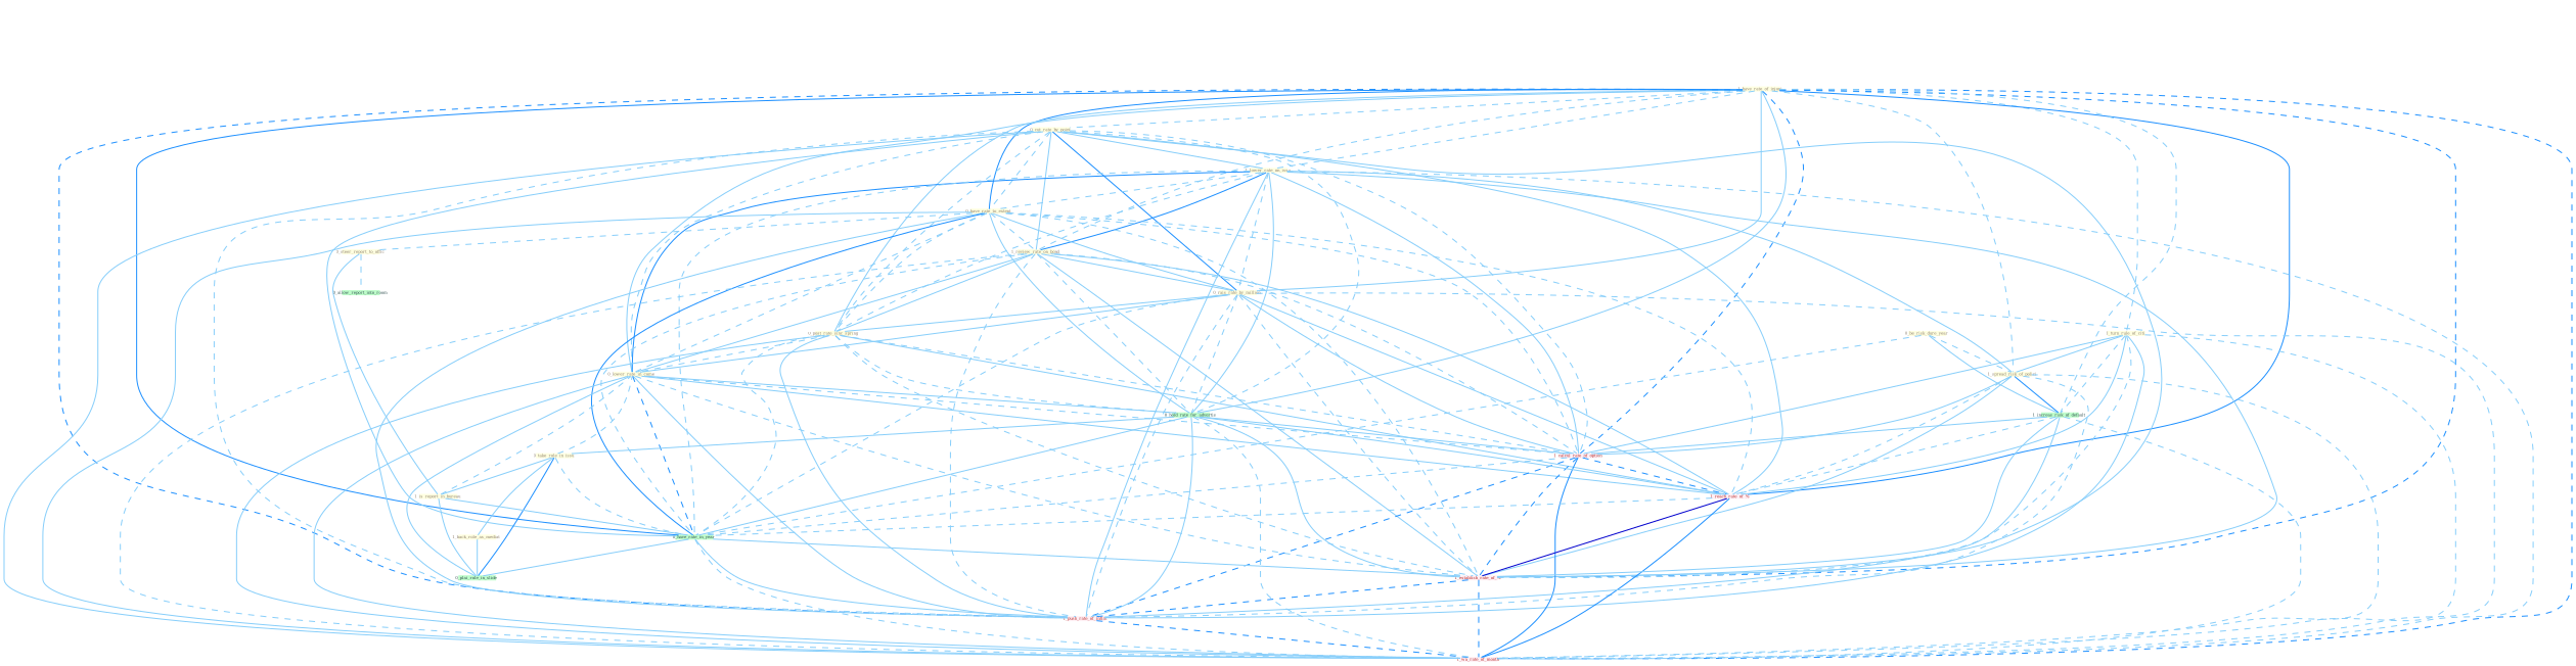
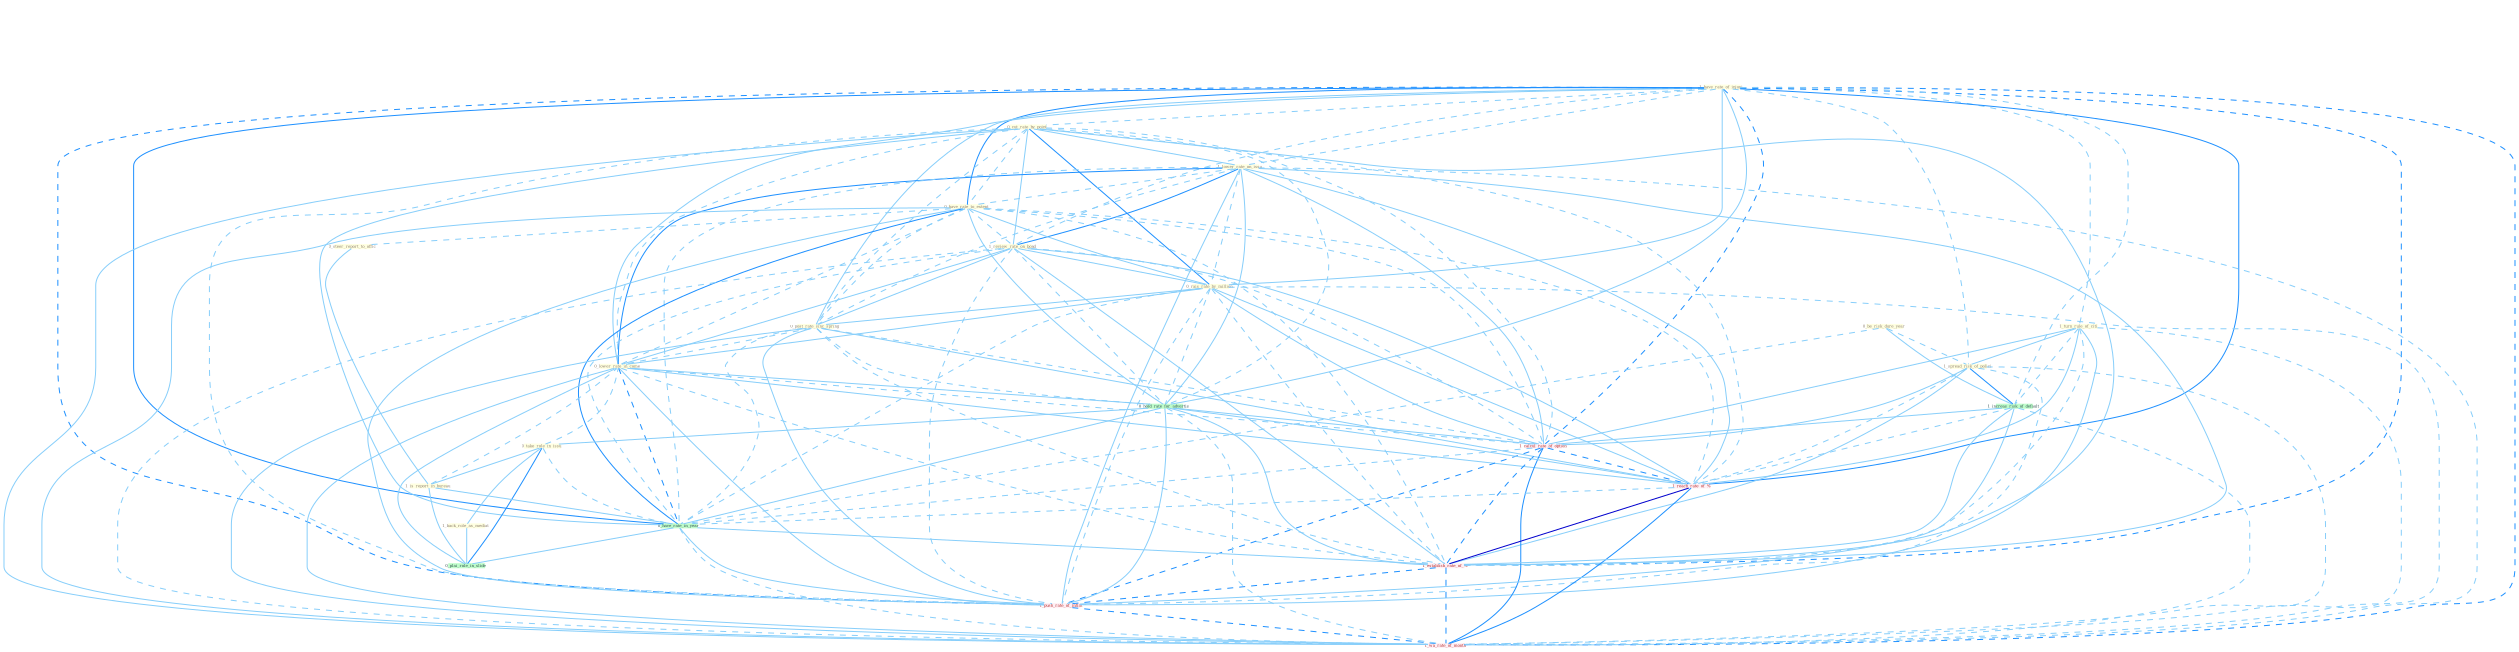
  graph {
    node [color="#ffffe0" fixedsize=true fontcolor="#8b7d6b" fontsize=4 shape=polygon style=filled]
    edge [color="#87cefa" style=solid w=1]
    "1_have_rate_of_injuri " [height=.06 width=.5]
    "0_cut_rate_by_point " [height=.06 width=.5]
    "1_lower_rate_on_issu " [height=.06 width=.5]
    "1_turn_rule_of_citi " [height=.06 width=.5]
    "0_have_rate_to_extent " [height=.06 width=.5]
    "1_review_rate_on_bond " [height=.06 width=.5]
    "0_steer_report_to_offic " [height=.06 width=.5]
    "0_take_role_in_issu " [height=.06 width=.5]
    "0_rais_rate_by_million " [height=.06 width=.5]
    "0_post_rate_sinc_spring " [height=.06 width=.5]
    "1_is_report_in_bureau " [height=.06 width=.5]
    "0_lower_rate_in_come " [height=.06 width=.5]
    "1_back_role_as_mediat " [height=.06 width=.5]
    "0_be_risk_dure_year " [height=.06 width=.5]
    "1_spread_risk_of_polici " [height=.06 width=.5]
    "1_calcul_rate_of_option " [color="#fff0f5" fontcolor="#b22222" height=.06 width=.5]
    "1_reach_rate_of_% " [color="#fff0f5" fontcolor="#b22222" height=.06 width=.5]
    "1_establish_rate_of_% " [color="#fff0f5" fontcolor="#b22222" height=.06 width=.5]
    "1_push_rate_of_inflat " [color="#fff0f5" fontcolor="#b22222" height=.06 width=.5]
    "1_wa_rate_of_month " [color="#fff0f5" fontcolor="#b22222" height=.06 width=.5]
    "1_increas_risk_of_default " [color="#BDFCC9" fontcolor="#2f4f4f" height=.06 width=.5]
    "0_hold_rate_for_advertis " [color="#BDFCC9" fontcolor="#2f4f4f" height=.06 width=.5]
    "0_have_rate_in_year " [color="#BDFCC9" fontcolor="#2f4f4f" height=.06 width=.5]
-   "0_allow_report_into_room " [color="#BDFCC9" fontcolor="#2f4f4f" height=.06 width=.5]
    "0_plai_role_in_slide " [color="#BDFCC9" fontcolor="#2f4f4f" height=.06 width=.5]
    subgraph sub_1 {
      "1_have_rate_of_injuri "
      "0_cut_rate_by_point "
      "1_lower_rate_on_issu "
      "1_turn_rule_of_citi "
      "0_have_rate_to_extent "
      "1_review_rate_on_bond "
      "0_steer_report_to_offic "
      "0_take_role_in_issu "
      "0_rais_rate_by_million "
      "0_post_rate_sinc_spring "
      "1_is_report_in_bureau "
      "0_lower_rate_in_come "
      "1_back_role_as_mediat "
      "0_be_risk_dure_year "
      "1_spread_risk_of_polici "
    }
    subgraph sub_2 {
      "1_calcul_rate_of_option "
      "1_reach_rate_of_% "
      "1_establish_rate_of_% "
      "1_push_rate_of_inflat "
      "1_wa_rate_of_month "
    }
    "1_have_rate_of_injuri " -- "0_cut_rate_by_point " [style=dashed]
    "1_have_rate_of_injuri " -- "1_lower_rate_on_issu " [style=dashed]
    "1_have_rate_of_injuri " -- "1_turn_rule_of_citi " [style=dashed]
    "1_have_rate_of_injuri " -- "0_have_rate_to_extent " [color="#1e90ff" w=2]
    "1_have_rate_of_injuri " -- "1_review_rate_on_bond " [style=dashed]
    "1_have_rate_of_injuri " -- "0_rais_rate_by_million "
    "1_have_rate_of_injuri " -- "0_post_rate_sinc_spring "
    "1_have_rate_of_injuri " -- "0_lower_rate_in_come "
    "1_have_rate_of_injuri " -- "1_spread_risk_of_polici " [style=dashed]
    "1_have_rate_of_injuri " -- "1_calcul_rate_of_option " [color="#1e90ff" style=dashed w=2]
    "1_have_rate_of_injuri " -- "1_reach_rate_of_% " [color="#1e90ff" w=2]
    "1_have_rate_of_injuri " -- "1_establish_rate_of_% " [color="#1e90ff" style=dashed w=2]
    "1_have_rate_of_injuri " -- "1_push_rate_of_inflat " [color="#1e90ff" style=dashed w=2]
    "1_have_rate_of_injuri " -- "1_wa_rate_of_month " [color="#1e90ff" style=dashed w=2]
    "1_have_rate_of_injuri " -- "1_increas_risk_of_default " [style=dashed]
    "1_have_rate_of_injuri " -- "0_hold_rate_for_advertis "
    "1_have_rate_of_injuri " -- "0_have_rate_in_year " [color="#1e90ff" w=2]
    "0_cut_rate_by_point " -- "1_lower_rate_on_issu "
    "0_cut_rate_by_point " -- "0_have_rate_to_extent " [style=dashed]
    "0_cut_rate_by_point " -- "1_review_rate_on_bond "
    "0_cut_rate_by_point " -- "0_rais_rate_by_million " [color="#1e90ff" w=2]
    "0_cut_rate_by_point " -- "0_post_rate_sinc_spring " [style=dashed]
    "0_cut_rate_by_point " -- "0_lower_rate_in_come " [style=dashed]
    "0_cut_rate_by_point " -- "1_calcul_rate_of_option " [style=dashed]
-   "0_cut_rate_by_point " -- "1_reach_rate_of_% "
+   "0_cut_rate_by_point " -- "1_reach_rate_of_% " [style=dashed]
    "0_cut_rate_by_point " -- "1_establish_rate_of_% "
    "0_cut_rate_by_point " -- "1_push_rate_of_inflat " [style=dashed]
    "0_cut_rate_by_point " -- "1_wa_rate_of_month "
    "0_cut_rate_by_point " -- "0_hold_rate_for_advertis " [style=dashed]
    "0_cut_rate_by_point " -- "0_have_rate_in_year "
    "1_lower_rate_on_issu " -- "0_have_rate_to_extent " [style=dashed]
    "1_lower_rate_on_issu " -- "1_review_rate_on_bond " [color="#1e90ff" w=2]
    "1_lower_rate_on_issu " -- "0_rais_rate_by_million " [style=dashed]
    "1_lower_rate_on_issu " -- "0_post_rate_sinc_spring " [style=dashed]
    "1_lower_rate_on_issu " -- "0_lower_rate_in_come " [color="#1e90ff" w=2]
    "1_lower_rate_on_issu " -- "1_calcul_rate_of_option "
-   "1_lower_rate_on_issu " -- "1_spread_risk_of_polici "
+   "1_lower_rate_on_issu " -- "1_reach_rate_of_% "
    "1_lower_rate_on_issu " -- "1_establish_rate_of_% "
    "1_lower_rate_on_issu " -- "1_push_rate_of_inflat "
    "1_lower_rate_on_issu " -- "1_wa_rate_of_month " [style=dashed]
    "1_lower_rate_on_issu " -- "0_hold_rate_for_advertis "
    "1_lower_rate_on_issu " -- "0_have_rate_in_year " [style=dashed]
    "1_turn_rule_of_citi " -- "1_spread_risk_of_polici "
    "1_turn_rule_of_citi " -- "1_calcul_rate_of_option "
    "1_turn_rule_of_citi " -- "1_reach_rate_of_% "
    "1_turn_rule_of_citi " -- "1_establish_rate_of_% " [style=dashed]
    "1_turn_rule_of_citi " -- "1_push_rate_of_inflat "
    "1_turn_rule_of_citi " -- "1_wa_rate_of_month " [style=dashed]
    "1_turn_rule_of_citi " -- "1_increas_risk_of_default " [style=dashed]
    "0_have_rate_to_extent " -- "1_review_rate_on_bond " [style=dashed]
    "0_have_rate_to_extent " -- "0_steer_report_to_offic " [style=dashed]
    "0_have_rate_to_extent " -- "0_rais_rate_by_million "
    "0_have_rate_to_extent " -- "0_post_rate_sinc_spring " [style=dashed]
    "0_have_rate_to_extent " -- "0_lower_rate_in_come " [style=dashed]
    "0_have_rate_to_extent " -- "1_calcul_rate_of_option " [style=dashed]
    "0_have_rate_to_extent " -- "1_reach_rate_of_% " [style=dashed]
    "0_have_rate_to_extent " -- "1_establish_rate_of_% " [style=dashed]
    "0_have_rate_to_extent " -- "1_push_rate_of_inflat "
    "0_have_rate_to_extent " -- "1_wa_rate_of_month "
    "0_have_rate_to_extent " -- "0_hold_rate_for_advertis "
    "0_have_rate_to_extent " -- "0_have_rate_in_year " [color="#1e90ff" w=2]
    "1_review_rate_on_bond " -- "0_rais_rate_by_million "
    "1_review_rate_on_bond " -- "0_post_rate_sinc_spring "
    "1_review_rate_on_bond " -- "0_lower_rate_in_come "
    "1_review_rate_on_bond " -- "1_calcul_rate_of_option " [style=dashed]
    "1_review_rate_on_bond " -- "1_reach_rate_of_% "
    "1_review_rate_on_bond " -- "1_establish_rate_of_% "
    "1_review_rate_on_bond " -- "1_push_rate_of_inflat " [style=dashed]
    "1_review_rate_on_bond " -- "1_wa_rate_of_month " [style=dashed]
    "1_review_rate_on_bond " -- "0_hold_rate_for_advertis " [style=dashed]
    "1_review_rate_on_bond " -- "0_have_rate_in_year " [style=dashed]
    "0_steer_report_to_offic " -- "1_is_report_in_bureau "
-   "0_steer_report_to_offic " -- "0_allow_report_into_room " [style=dashed]
    "0_take_role_in_issu " -- "1_is_report_in_bureau "
    "0_take_role_in_issu " -- "0_lower_rate_in_come " [style=dashed]
    "0_take_role_in_issu " -- "1_back_role_as_mediat "
    "0_take_role_in_issu " -- "0_have_rate_in_year " [style=dashed]
    "0_take_role_in_issu " -- "0_plai_role_in_slide " [color="#1e90ff" w=2]
    "0_rais_rate_by_million " -- "0_post_rate_sinc_spring "
    "0_rais_rate_by_million " -- "0_lower_rate_in_come "
    "0_rais_rate_by_million " -- "1_calcul_rate_of_option "
    "0_rais_rate_by_million " -- "1_reach_rate_of_% "
    "0_rais_rate_by_million " -- "1_establish_rate_of_% " [style=dashed]
    "0_rais_rate_by_million " -- "1_push_rate_of_inflat " [style=dashed]
    "0_rais_rate_by_million " -- "1_wa_rate_of_month " [style=dashed]
    "0_rais_rate_by_million " -- "0_hold_rate_for_advertis " [style=dashed]
    "0_rais_rate_by_million " -- "0_have_rate_in_year " [style=dashed]
    "0_post_rate_sinc_spring " -- "0_lower_rate_in_come " [style=dashed]
    "0_post_rate_sinc_spring " -- "1_calcul_rate_of_option " [style=dashed]
    "0_post_rate_sinc_spring " -- "1_reach_rate_of_% "
    "0_post_rate_sinc_spring " -- "1_establish_rate_of_% " [style=dashed]
    "0_post_rate_sinc_spring " -- "1_push_rate_of_inflat "
    "0_post_rate_sinc_spring " -- "1_wa_rate_of_month "
    "0_post_rate_sinc_spring " -- "0_hold_rate_for_advertis " [style=dashed]
    "0_post_rate_sinc_spring " -- "0_have_rate_in_year " [style=dashed]
    "1_is_report_in_bureau " -- "0_lower_rate_in_come " [style=dashed]
    "1_is_report_in_bureau " -- "0_have_rate_in_year "
    "1_is_report_in_bureau " -- "0_plai_role_in_slide "
    "0_lower_rate_in_come " -- "1_calcul_rate_of_option " [style=dashed]
    "0_lower_rate_in_come " -- "1_reach_rate_of_% "
    "0_lower_rate_in_come " -- "1_establish_rate_of_% " [style=dashed]
    "0_lower_rate_in_come " -- "1_push_rate_of_inflat "
    "0_lower_rate_in_come " -- "1_wa_rate_of_month "
    "0_lower_rate_in_come " -- "0_hold_rate_for_advertis "
    "0_lower_rate_in_come " -- "0_have_rate_in_year " [color="#1e90ff" style=dashed w=2]
    "0_lower_rate_in_come " -- "0_plai_role_in_slide "
    "1_back_role_as_mediat " -- "0_plai_role_in_slide "
    "0_be_risk_dure_year " -- "1_spread_risk_of_polici " [style=dashed]
    "0_be_risk_dure_year " -- "1_increas_risk_of_default "
    "0_be_risk_dure_year " -- "0_have_rate_in_year " [style=dashed]
    "1_spread_risk_of_polici " -- "1_calcul_rate_of_option "
    "1_spread_risk_of_polici " -- "1_reach_rate_of_% " [style=dashed]
    "1_spread_risk_of_polici " -- "1_establish_rate_of_% "
    "1_spread_risk_of_polici " -- "1_push_rate_of_inflat " [style=dashed]
    "1_spread_risk_of_polici " -- "1_wa_rate_of_month " [style=dashed]
    "1_spread_risk_of_polici " -- "1_increas_risk_of_default " [color="#1e90ff" w=2]
    "1_calcul_rate_of_option " -- "1_reach_rate_of_% " [color="#1e90ff" style=dashed w=2]
    "1_calcul_rate_of_option " -- "1_establish_rate_of_% " [color="#1e90ff" style=dashed w=2]
    "1_calcul_rate_of_option " -- "1_push_rate_of_inflat " [color="#1e90ff" style=dashed w=2]
    "1_calcul_rate_of_option " -- "1_wa_rate_of_month " [color="#1e90ff" w=2]
    "1_calcul_rate_of_option " -- "0_have_rate_in_year " [style=dashed]
    "1_reach_rate_of_% " -- "1_establish_rate_of_% " [color="#0000cd" w=3]
    "1_reach_rate_of_% " -- "1_wa_rate_of_month " [color="#1e90ff" w=2]
    "1_reach_rate_of_% " -- "0_have_rate_in_year " [style=dashed]
    "1_establish_rate_of_% " -- "1_push_rate_of_inflat " [color="#1e90ff" style=dashed w=2]
    "1_establish_rate_of_% " -- "1_wa_rate_of_month " [color="#1e90ff" style=dashed w=2]
    "1_push_rate_of_inflat " -- "1_wa_rate_of_month " [color="#1e90ff" style=dashed w=2]
    "1_increas_risk_of_default " -- "1_calcul_rate_of_option "
    "1_increas_risk_of_default " -- "1_reach_rate_of_% " [style=dashed]
    "1_increas_risk_of_default " -- "1_establish_rate_of_% "
    "1_increas_risk_of_default " -- "1_push_rate_of_inflat "
    "1_increas_risk_of_default " -- "1_wa_rate_of_month " [style=dashed]
    "0_hold_rate_for_advertis " -- "0_take_role_in_issu "
    "0_hold_rate_for_advertis " -- "1_calcul_rate_of_option "
    "0_hold_rate_for_advertis " -- "1_reach_rate_of_% "
    "0_hold_rate_for_advertis " -- "1_establish_rate_of_% "
    "0_hold_rate_for_advertis " -- "1_push_rate_of_inflat "
    "0_hold_rate_for_advertis " -- "1_wa_rate_of_month " [style=dashed]
    "0_hold_rate_for_advertis " -- "0_have_rate_in_year "
    "0_have_rate_in_year " -- "1_establish_rate_of_% "
    "0_have_rate_in_year " -- "1_push_rate_of_inflat "
    "0_have_rate_in_year " -- "1_wa_rate_of_month " [style=dashed]
    "0_have_rate_in_year " -- "0_plai_role_in_slide "
  }
